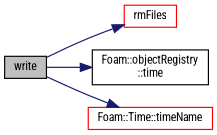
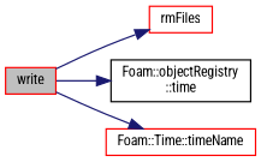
  digraph {
    fontname="Roboto Condensed"
    rankdir=LR
    node [color=black fontname="Roboto Condensed" fontsize=10 shape=record]
    edge [color=midnightblue fontname="Roboto Condensed" fontsize=10 labelfontname=FreeSans labelfontsize=10 style=solid]
-   n1 [fillcolor=grey75 fontcolor=black height=0.2 label=write style=filled width=0.4]
+   n1 [color=red fillcolor=grey75 fontcolor=black height=0.2 label=write style=filled width=0.4]
    n2 [color=red height=0.2 label=rmFiles width=0.4]
    n3 [height=0.2 label="Foam::objectRegistry\l::time" width=0.4]
    n4 [color=red height=0.2 label="Foam::Time::timeName" width=0.4]
    n1 -> n2
    n1 -> n3
    n1 -> n4
  }
